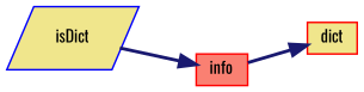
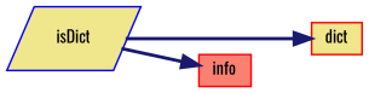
  digraph {
    fontname=Oswald
    rankdir=LR
    node [color=red fillcolor=khaki fontname=Oswald fontsize=10 shape=box style=filled]
    edge [arrowhead=normal color=midnightblue fontname=Oswald fontsize=10 labelfontname=Helvetica labelfontsize=10 style=bold]
    n1 [color=blue fontcolor=black height=0.2 label=isDict shape=parallelogram width=0.4]
    n2 [height=0.2 label=dict width=0.4]
    n3 [fillcolor=salmon height=0.2 label=info width=0.4]
-   n3 -> n2
+   n1 -> n2
    n1 -> n3
  }
